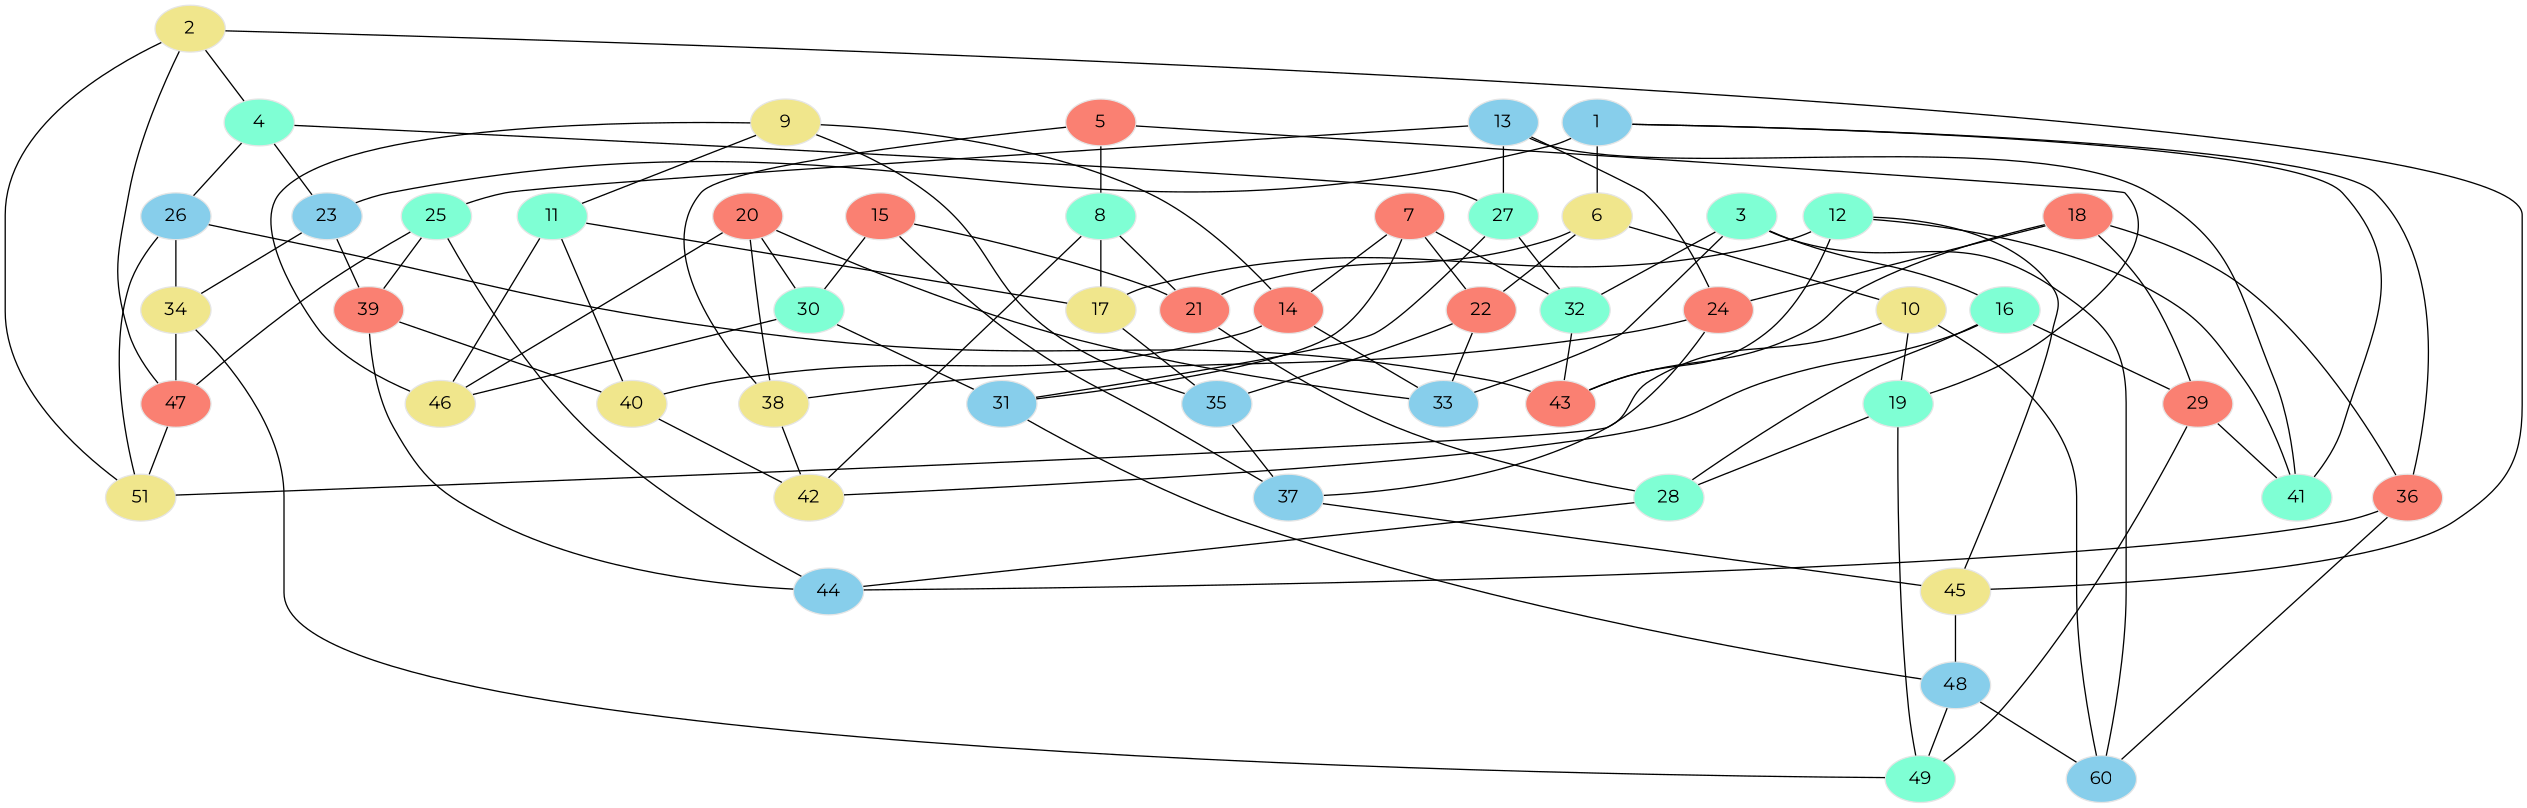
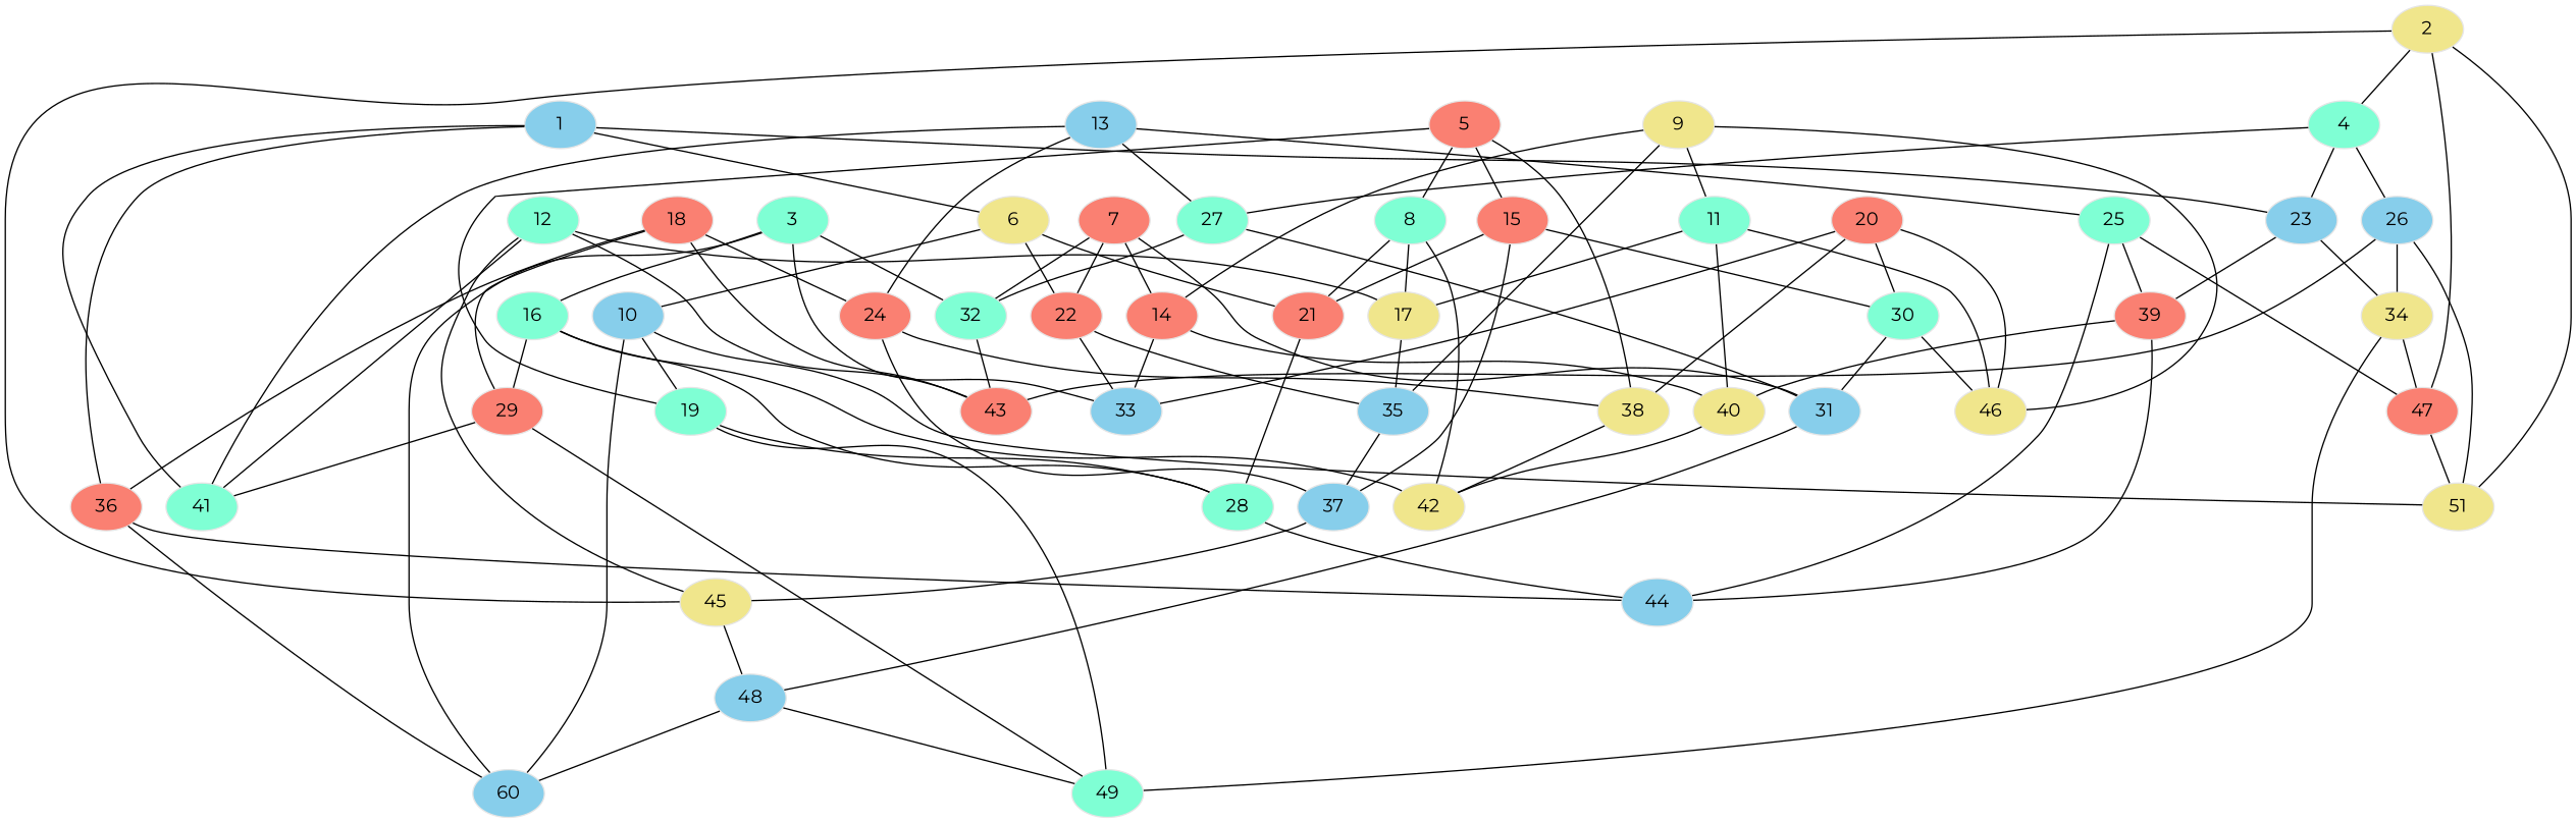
  graph {
    fontname=Montserrat
    node [color=gray90 fillcolor=salmon fontname=Montserrat style=filled]
    edge [fontname=Montserrat]
    1 [fillcolor=skyblue]
    6 [fillcolor=khaki]
    23 [fillcolor=skyblue]
    36
    41 [fillcolor=aquamarine]
-   10 [fillcolor=khaki]
+   10 [fillcolor=skyblue]
    21
    22
    34 [fillcolor=khaki]
    39
    n11 [fillcolor=skyblue label=60]
    44 [fillcolor=skyblue]
    2 [fillcolor=khaki]
    4 [fillcolor=aquamarine]
    45 [fillcolor=khaki]
    47
    51 [fillcolor=khaki]
    26 [fillcolor=skyblue]
    27 [fillcolor=aquamarine]
    48 [fillcolor=skyblue]
    3 [fillcolor=aquamarine]
    16 [fillcolor=aquamarine]
    32 [fillcolor=aquamarine]
    33 [fillcolor=skyblue]
    42 [fillcolor=khaki]
    28 [fillcolor=aquamarine]
    29
    43
    31 [fillcolor=skyblue]
    8 [fillcolor=aquamarine]
    5
    15
    19 [fillcolor=aquamarine]
    38 [fillcolor=khaki]
    17 [fillcolor=khaki]
    30 [fillcolor=aquamarine]
    37 [fillcolor=skyblue]
    49 [fillcolor=aquamarine]
    35 [fillcolor=skyblue]
    7
    14
    40 [fillcolor=khaki]
    9 [fillcolor=khaki]
    11 [fillcolor=aquamarine]
    46 [fillcolor=khaki]
    12 [fillcolor=aquamarine]
    13 [fillcolor=skyblue]
    24
    25 [fillcolor=aquamarine]
    18
    20
    1 -- 6
    1 -- 23
    1 -- 36
    1 -- 41
    6 -- 10
    6 -- 21
    6 -- 22
    23 -- 34
    23 -- 39
    36 -- n11
    36 -- 44
    10 -- n11
    10 -- 51
    10 -- 19
    21 -- 28
    22 -- 33
    22 -- 35
    34 -- 47
    34 -- 49
    39 -- 44
    39 -- 40
    2 -- 4
    2 -- 45
    2 -- 47
    2 -- 51
    4 -- 23
    4 -- 26
    4 -- 27
    45 -- 48
    47 -- 51
    26 -- 34
    26 -- 51
    26 -- 43
    27 -- 32
    27 -- 31
    48 -- n11
    48 -- 49
    3 -- n11
    3 -- 16
    3 -- 32
    3 -- 33
    16 -- 42
    16 -- 28
    16 -- 29
    32 -- 43
    28 -- 44
    29 -- 41
    29 -- 49
    31 -- 48
    8 -- 21
    8 -- 42
    8 -- 17
    5 -- 8
+   5 -- 15
    5 -- 19
    5 -- 38
    15 -- 21
    15 -- 30
    15 -- 37
    19 -- 28
    19 -- 49
    38 -- 42
    17 -- 35
    30 -- 31
    30 -- 46
    37 -- 45
    35 -- 37
    7 -- 22
    7 -- 32
    7 -- 31
    7 -- 14
    14 -- 33
    14 -- 40
    40 -- 42
    9 -- 35
    9 -- 14
    9 -- 11
    9 -- 46
    11 -- 17
    11 -- 40
    11 -- 46
    12 -- 41
    12 -- 45
    12 -- 43
    12 -- 17
    13 -- 41
    13 -- 27
    13 -- 24
    13 -- 25
    24 -- 38
    24 -- 37
    25 -- 39
    25 -- 44
    25 -- 47
    18 -- 36
    18 -- 29
    18 -- 43
    18 -- 24
    20 -- 33
    20 -- 38
    20 -- 30
    20 -- 46
  }
